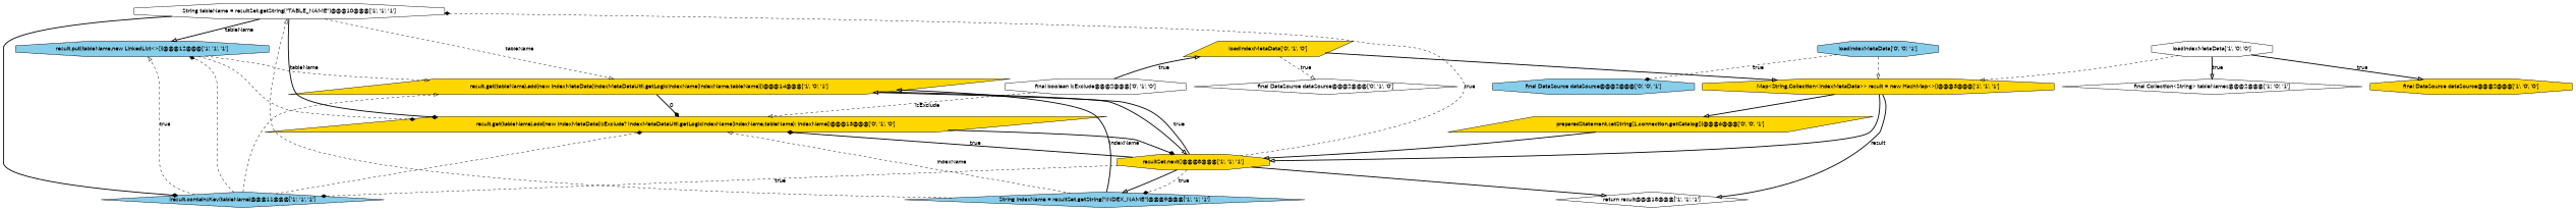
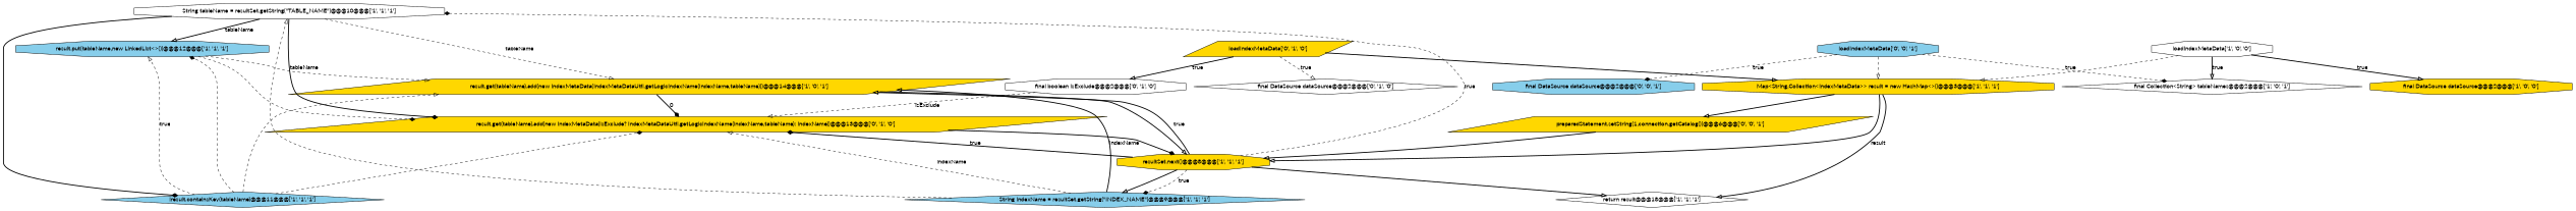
  digraph {
    fontname=Lato
    node [fillcolor=gold fontname=Lato shape=octagon style=filled]
    edge [arrowhead=onormal fontname=Lato style=bold]
    n1 [fillcolor=white label="String tableName = resultSet.getString(\"TABLE_NAME\")@@@10@@@['1', '1', '1']"]
    n2 [fillcolor=skyblue label="result.put(tableName,new LinkedList<>())@@@12@@@['1', '1', '1']"]
    n3 [label="result.get(tableName).add(new IndexMetaData(IndexMetaDataUtil.getLogicIndexName(indexName,tableName)))@@@14@@@['1', '0', '1']" shape=parallelogram]
    n4 [label="result.get(tableName).add(new IndexMetaData(isExclude? IndexMetaDataUtil.getLogicIndexName(indexName,tableName): indexName))@@@13@@@['0', '1', '0']" shape=parallelogram]
    n5 [fillcolor=skyblue label="!result.containsKey(tableName)@@@11@@@['1', '1', '1']" shape=diamond]
    n6 [label="resultSet.next()@@@8@@@['1', '1', '1']"]
    n7 [fillcolor=white label="final DataSource dataSource@@@2@@@['0', '1', '0']" shape=diamond]
    n8 [fillcolor=skyblue label="loadIndexMetaData['0', '0', '1']"]
    n9 [label="Map<String,Collection<IndexMetaData>> result = new HashMap<>()@@@3@@@['1', '1', '1']"]
    n10 [fillcolor=skyblue label="final DataSource dataSource@@@2@@@['0', '0', '1']"]
    n11 [fillcolor=white label="final Collection<String> tableNames@@@2@@@['1', '0', '1']" shape=diamond]
    n12 [fillcolor=white label="return result@@@18@@@['1', '1', '1']" shape=diamond]
    n13 [label="preparedStatement.setString(1,connection.getCatalog())@@@6@@@['0', '0', '1']" shape=parallelogram]
    n14 [label="final DataSource dataSource@@@2@@@['1', '0', '0']"]
    n15 [fillcolor=skyblue label="String indexName = resultSet.getString(\"INDEX_NAME\")@@@9@@@['1', '1', '1']" shape=diamond]
    n16 [fillcolor=white label="loadIndexMetaData['1', '0', '0']"]
    n17 [label="loadIndexMetaData['0', '1', '0']" shape=parallelogram]
    n18 [fillcolor=white label="final boolean isExclude@@@2@@@['0', '1', '0']"]
    n1 -> n2 [label=tableName]
    n1 -> n3 [label=tableName style=dashed]
    n1 -> n4 [arrowhead=diamond label=tableName]
    n1 -> n5 [arrowhead=diamond]
    n2 -> n3 [style=dashed]
    n2 -> n4 [arrowhead=diamond style=dashed]
    n3 -> n4 [arrowhead=diamond label=0]
    n3 -> n6
    n4 -> n6 [arrowhead=diamond]
    n5 -> n2 [arrowhead=diamond style=dashed]
    n5 -> n2 [label=true style=dashed]
    n5 -> n3 [style=dashed]
    n5 -> n4 [arrowhead=diamond style=dashed]
    n6 -> n1 [arrowhead=diamond label=true style=dashed]
    n6 -> n3 [label=true]
    n6 -> n4 [arrowhead=diamond label=true]
-   n6 -> n5 [arrowhead=diamond label=true style=dashed]
    n6 -> n12
    n6 -> n15 [arrowhead=diamond label=true style=dashed]
    n6 -> n15
    n8 -> n9 [style=dashed]
    n8 -> n10 [arrowhead=diamond label=true style=dashed]
+   n8 -> n11 [arrowhead=diamond label=true style=dashed]
    n9 -> n6
    n9 -> n12 [label=result]
    n9 -> n13
    n13 -> n6
    n15 -> n1 [style=dashed]
    n15 -> n3 [label=indexName]
    n15 -> n4 [label=indexName style=dashed]
    n16 -> n9 [style=dashed]
    n16 -> n11 [label=true]
    n16 -> n14 [label=true]
    n17 -> n7 [label=true style=dashed]
    n17 -> n9
-   n18 -> n17 [label=true]
+   n17 -> n18 [label=true]
    n18 -> n4 [label=isExclude style=dashed]
  }
